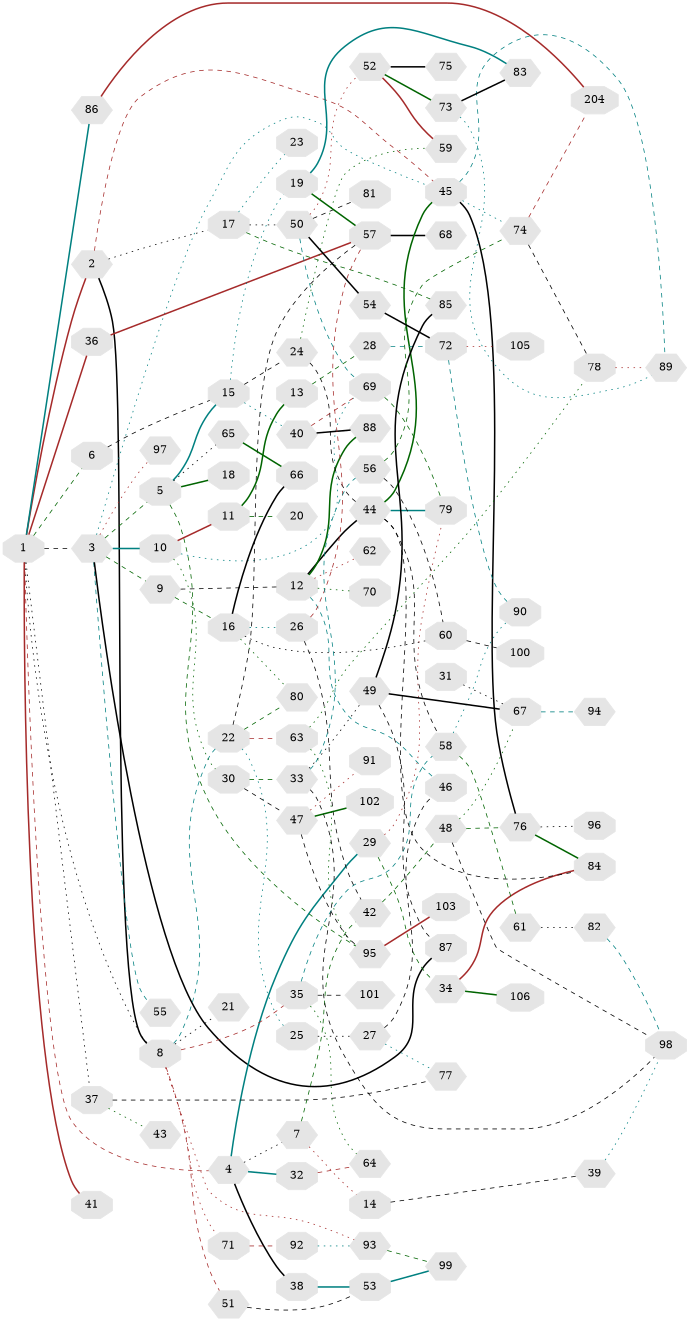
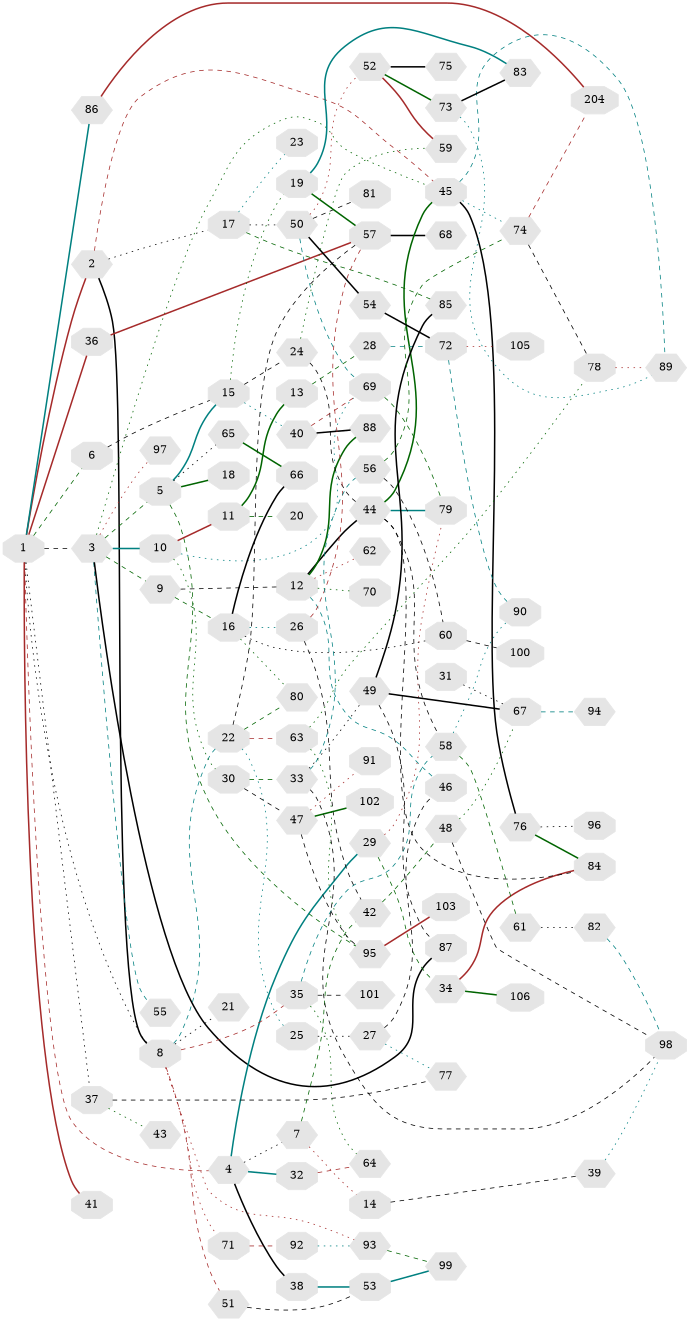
  graph {
    rankdir=LR
    node [color=gray90 shape=octagon style=filled]
    edge [color=black style=dashed]
    2 [shape=hexagon]
    1
    3 [shape=hexagon]
    4 [shape=hexagon]
    6
    8
    36
    37
    41
    86 [shape=hexagon]
    17
    45
    5
    9 [shape=hexagon]
    10
    55 [shape=hexagon]
    87
    97 [shape=hexagon]
    7 [shape=hexagon]
    29 [shape=hexagon]
    32
    38
    15
    21 [shape=hexagon]
    22
    35
    51 [shape=hexagon]
    71
    93 [shape=hexagon]
    57
    77 [shape=hexagon]
    43 [shape=hexagon]
    n33 [label=204]
    23
    50 [shape=hexagon]
    85 [shape=hexagon]
    74 [shape=hexagon]
    76 [shape=hexagon]
    89 [shape=hexagon]
    18
    65 [shape=hexagon]
    95 [shape=hexagon]
    12
    16
    11
    30
    69
    14
    42 [shape=hexagon]
    34 [shape=hexagon]
    79
    64 [shape=hexagon]
    53
    19
    24 [shape=hexagon]
    40 [shape=hexagon]
    66
    103
    39 [shape=hexagon]
    48 [shape=hexagon]
    80 [shape=hexagon]
    25
    63
    31
    67
    58 [shape=hexagon]
    101 [shape=hexagon]
    92
    44 [shape=hexagon]
    46
    62 [shape=hexagon]
    70
    88 [shape=hexagon]
    26
    60
    13
    20 [shape=hexagon]
    33 [shape=hexagon]
    47 [shape=hexagon]
    28 [shape=hexagon]
    84
    72
    98
    83 [shape=hexagon]
    59 [shape=hexagon]
    100
    52 [shape=hexagon]
    54 [shape=hexagon]
    81
    68 [shape=hexagon]
    27 [shape=hexagon]
    78
    90
    105
    106
    49 [shape=hexagon]
    56 [shape=hexagon]
    91
    102
    94 [shape=hexagon]
    99 [shape=hexagon]
    61 [shape=hexagon]
    96
    73 [shape=hexagon]
    75 [shape=hexagon]
    82 [shape=hexagon]
    2 -- 8 [style=bold]
    2 -- 17 [style=dotted]
    2 -- 45 [color=brown]
    1 -- 2 [color=brown style=bold]
    1 -- 3
    1 -- 4 [color=brown]
    1 -- 6 [color=darkgreen]
    1 -- 8 [style=dotted]
    1 -- 36 [color=brown style=bold]
    1 -- 37 [style=dotted]
    1 -- 41 [color=brown style=bold]
    1 -- 86 [color=teal style=bold]
-   3 -- 45 [color=teal style=dotted]
+   3 -- 45 [color=darkgreen style=dotted]
    3 -- 5 [color=darkgreen]
    3 -- 9 [color=darkgreen]
    3 -- 10 [color=teal style=bold]
    3 -- 55 [color=teal]
    3 -- 87 [style=bold]
    3 -- 97 [color=brown style=dotted]
    4 -- 7 [style=dotted]
    4 -- 29 [color=teal style=bold]
    4 -- 32 [color=teal style=bold]
    4 -- 38 [style=bold]
    6 -- 15
    8 -- 21 [style=dotted]
    8 -- 22 [color=teal]
    8 -- 35 [color=brown]
    8 -- 51 [color=brown]
    8 -- 71 [color=brown style=dotted]
    8 -- 93 [color=brown style=dotted]
    36 -- 57 [color=brown style=bold]
    37 -- 77
    37 -- 43 [color=darkgreen style=dotted]
    86 -- n33 [color=brown style=bold]
    17 -- 23 [color=teal style=dotted]
    17 -- 50 [style=dotted]
    17 -- 85 [color=darkgreen]
    45 -- 74 [color=teal style=dotted]
    45 -- 76 [style=bold]
    45 -- 89 [color=teal]
    5 -- 15 [color=teal style=bold]
    5 -- 18 [color=darkgreen style=bold]
    5 -- 65 [style=dotted]
    5 -- 95 [color=darkgreen]
    9 -- 12
    9 -- 16 [color=darkgreen]
    10 -- 11 [color=brown style=bold]
    10 -- 30 [color=darkgreen style=dotted]
    10 -- 69 [color=teal style=dotted]
    7 -- 14 [color=brown style=dotted]
    7 -- 42 [color=darkgreen]
    29 -- 34 [color=darkgreen]
    29 -- 79 [color=brown style=dotted]
    32 -- 64 [color=brown]
    38 -- 53 [color=teal style=bold]
-   15 -- 19 [color=teal style=dotted]
+   15 -- 19 [color=darkgreen style=dotted]
    15 -- 24
    15 -- 40 [color=teal style=dotted]
    22 -- 57
    22 -- 80 [color=darkgreen]
    22 -- 25 [color=teal style=dotted]
    22 -- 63 [color=brown]
    35 -- 64 [color=darkgreen style=dotted]
    35 -- 58 [color=teal]
    35 -- 101
    51 -- 53
    71 -- 92 [color=brown]
    93 -- 99 [color=darkgreen]
    57 -- 68 [style=bold]
    50 -- 69 [color=teal]
    50 -- 52 [color=brown style=dotted]
    50 -- 54 [style=bold]
    50 -- 81
    74 -- n33 [color=brown]
    74 -- 78
    76 -- 84 [color=darkgreen style=bold]
    76 -- 96 [style=dotted]
    65 -- 66 [color=darkgreen style=bold]
    95 -- 103 [color=brown style=bold]
    12 -- 44 [style=bold]
    12 -- 46 [color=teal]
    12 -- 62 [color=brown style=dotted]
    12 -- 70 [color=darkgreen style=dotted]
    12 -- 88 [color=darkgreen style=bold]
    16 -- 66 [style=bold]
    16 -- 80 [color=darkgreen style=dotted]
    16 -- 26 [color=teal style=dotted]
    16 -- 60 [style=dotted]
    11 -- 13 [color=darkgreen style=bold]
    11 -- 20 [color=darkgreen]
    30 -- 33 [color=darkgreen]
    30 -- 47
    69 -- 79 [color=darkgreen]
    14 -- 39
    42 -- 48 [color=darkgreen]
    34 -- 84 [color=brown style=bold]
    34 -- 106 [color=darkgreen style=bold]
    53 -- 99 [color=teal style=bold]
    19 -- 57 [color=darkgreen style=bold]
    19 -- 83 [color=teal style=bold]
    24 -- 44
    24 -- 59 [color=darkgreen style=dotted]
    40 -- 69 [color=brown]
    40 -- 88 [style=bold]
    39 -- 98 [color=teal style=dotted]
-   48 -- 76 [color=darkgreen]
    48 -- 67 [color=darkgreen style=dotted]
    48 -- 98
    25 -- 27 [style=dotted]
    63 -- 95 [color=darkgreen style=dotted]
    63 -- 78 [color=darkgreen style=dotted]
    31 -- 67 [style=dotted]
    67 -- 94 [color=teal]
    58 -- 90 [color=teal style=dotted]
    58 -- 61 [color=darkgreen]
    92 -- 93 [color=teal style=dotted]
    44 -- 45 [color=darkgreen style=bold]
    44 -- 79 [color=teal style=bold]
    44 -- 58
    44 -- 84
    26 -- 57 [color=brown]
    26 -- 42
    60 -- 100
    13 -- 28 [color=darkgreen]
    33 -- 98
    33 -- 49 [style=dotted]
    33 -- 56 [color=teal]
    47 -- 95
    47 -- 91 [color=brown style=dotted]
    47 -- 102 [color=darkgreen style=bold]
    28 -- 72 [color=teal]
    72 -- 90 [color=teal]
    72 -- 105 [color=brown style=dotted]
    52 -- 59 [color=brown style=bold]
    52 -- 73 [color=darkgreen style=bold]
    52 -- 75 [style=bold]
    54 -- 72 [style=bold]
    27 -- 77 [color=teal style=dotted]
    27 -- 46
    78 -- 89 [color=brown style=dotted]
    49 -- 87
    49 -- 85 [style=bold]
    49 -- 67 [style=bold]
    56 -- 74 [color=darkgreen]
    56 -- 60
    61 -- 82 [style=dotted]
    73 -- 89 [color=teal style=dotted]
    73 -- 83 [style=bold]
    82 -- 98 [color=teal]
  }
